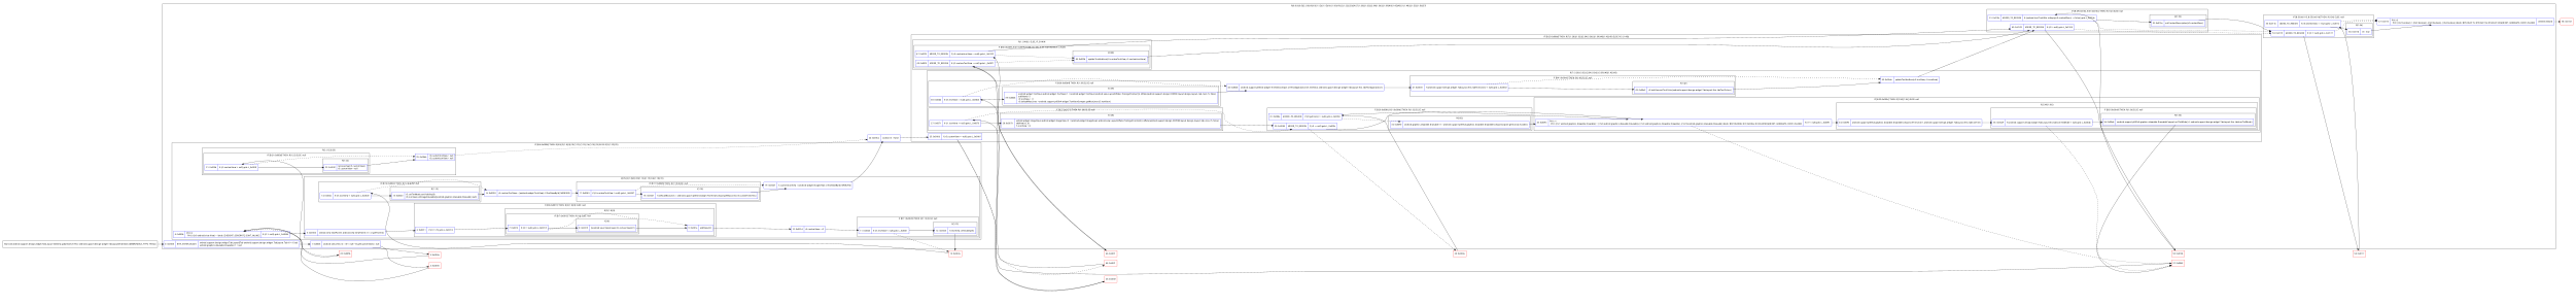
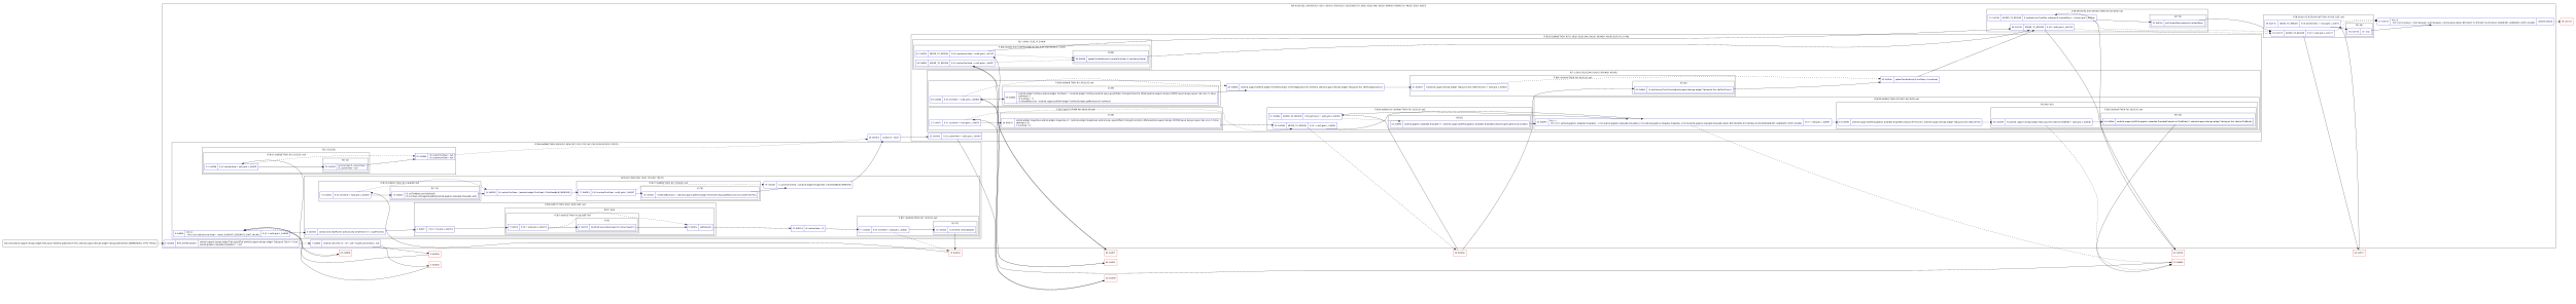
  digraph {
    fontname="Roboto Condensed"
    rankdir=LR
    node [color=blue fontname="Roboto Condensed" shape=record]
    edge [fontname="Roboto Condensed"]
    n1 [label="{8\:\ 0x0015|((android.view.ViewGroup) r3).removeView(r2)\l}"]
    n2 [label="{7\:\ 0x0013|if (r3 != null) goto L_0x0015\l}"]
    n3 [label="{9\:\ 0x001a|addView(r2)\l}"]
    n4 [label="{6\:\ 0x0011|if (r3 != r5) goto L_0x0013\l}"]
    n5 [label="{12\:\ 0x0025|r5.textView.setVisibility(8)\l}"]
    n6 [label="{11\:\ 0x0023|if (r5.textView != null) goto L_0x0025\l}"]
    n7 [label="{15\:\ 0x002e|r5.setTintMode.setVisibility(8)\lr5.iconView.setImageDrawable((android.graphics.drawable.Drawable) null)\l}"]
    n8 [label="{14\:\ 0x002c|if (r5.iconView != null) goto L_0x002e\l}"]
    n9 [label="{18\:\ 0x0047|r5.defaultMaxLines = android.support.p000v4.widget.TextViewCompat.getMaxLines(r5.customTextView)\l}"]
    n10 [label="{17\:\ 0x0045|if (r5.customTextView != null) goto L_0x0047\l}"]
    n11 [label="{5\:\ 0x000d|android.view.ViewParent android.view.ViewParent r3 = r2.getParent()\l}"]
    n12 [label="{10\:\ 0x001d|r5.customView = r2\l}"]
    n13 [label="{16\:\ 0x0038|r5.customTextView = (android.widget.TextView) r2.findViewById(16908308)\l}"]
    n14 [label="{19\:\ 0x004f|r5.customIconView = (android.widget.ImageView) r2.findViewById(16908294)\l}"]
    n15 [label="{22\:\ 0x005f|removeView(r5.customView)\lr5.customView = null\l}"]
    n16 [label="{21\:\ 0x005d|if (r5.customView != null) goto L_0x005f\l}"]
    n17 [label="{23\:\ 0x0066|r5.customTextView = null\lr5.customIconView = null\l}"]
    n18 [label="{4\:\ 0x000b|PHI: r2 \l  PHI: (r2v0 android.view.View) =  binds: [] A[DONT_GENERATE, DONT_INLINE]\l|if (r2 != null) goto L_0x000d\l}"]
    n19 [label="{28\:\ 0x0073|android.widget.ImageView android.widget.ImageView r2 = (android.widget.ImageView) android.view.LayoutInflater.from(getContext()).inflate(android.support.design.C0059R.layout.design_layout_tab_icon, r5, false)\laddView(r2, 0)\lr5.iconView = r2\l}"]
    n20 [label="{27\:\ 0x0071|if (r1.iconView == null) goto L_0x0073\l}"]
    n21 [label="{42\:\ 0x00e2|r5.textView.setTextColor(android.support.design.widget.TabLayout.this.tabTextColors)\l}"]
    n22 [label="{41\:\ 0x00e0|if (android.support.design.widget.TabLayout.this.tabTextColors != null) goto L_0x00e2\l}"]
    n23 [label="{32\:\ 0x0090|android.graphics.drawable.Drawable r1 = android.support.p000v4.graphics.drawable.DrawableCompat.wrap(r0.getIcon()).mutate()\l}"]
    n24 [label="{29\:\ 0x0088|ADDED_TO_REGION\l|if (r0 == null) goto L_0x009c\l}"]
    n25 [label="{31\:\ 0x008e|ADDED_TO_REGION\l|if (r0.getIcon() == null) goto L_0x009c\l}"]
    n26 [label="{36\:\ 0x00ab|android.support.p000v4.graphics.drawable.DrawableCompat.setTintMode(r1, android.support.design.widget.TabLayout.this.tabIconTintMode)\l}"]
    n27 [label="{35\:\ 0x00a9|if (android.support.design.widget.TabLayout.this.tabIconTintMode != null) goto L_0x00ab\l}"]
    n28 [label="{34\:\ 0x009e|android.support.p000v4.graphics.drawable.DrawableCompat.setTintList(r1, android.support.design.widget.TabLayout.this.tabIconTint)\l}"]
    n29 [label="{33\:\ 0x009c|PHI: r1 \l  PHI: (r1v7 android.graphics.drawable.Drawable) = (r1v0 android.graphics.drawable.Drawable), (r1v0 android.graphics.drawable.Drawable), (r1v22 android.graphics.drawable.Drawable) binds: [B:29:0x0088, B:31:0x008e, B:32:0x0090] A[DONT_GENERATE, DONT_INLINE]\l|if (r1 != null) goto L_0x009e\l}"]
    n30 [label="{39\:\ 0x00b6|android.widget.TextView android.widget.TextView r1 = (android.widget.TextView) android.view.LayoutInflater.from(getContext()).inflate(android.support.design.C0059R.layout.design_layout_tab_text, r5, false)\laddView(r1)\lr5.textView = r1\lr5.defaultMaxLines = android.support.p000v4.widget.TextViewCompat.getMaxLines(r5.textView)\l}"]
    n31 [label="{38\:\ 0x00b4|if (r5.textView == null) goto L_0x00b6\l}"]
    n32 [label="{40\:\ 0x00d3|android.support.p000v4.widget.TextViewCompat.setTextAppearance(r5.textView, android.support.design.widget.TabLayout.this.tabTextAppearance)\l}"]
    n33 [label="{43\:\ 0x00eb|updateTextAndIcon(r5.textView, r5.iconView)\l}"]
    n34 [label="{48\:\ 0x00fb|updateTextAndIcon(r5.customTextView, r5.customIconView)\l}"]
    n35 [label="{45\:\ 0x00f5|ADDED_TO_REGION\l|if (r5.customTextView == null) goto L_0x00f7\l}"]
    n36 [label="{47\:\ 0x00f9|ADDED_TO_REGION\l|if (r5.customIconView == null) goto L_0x0102\l}"]
    n37 [label="{25\:\ 0x006d|if (r5.customView == null) goto L_0x006f\l}"]
    n38 [label="{52\:\ 0x010e|setContentDescription(r0.contentDesc)\l}"]
    n39 [label="{49\:\ 0x0102|ADDED_TO_REGION\l|if (r0 != null) goto L_0x0104\l}"]
    n40 [label="{51\:\ 0x010c|ADDED_TO_REGION\l|if (android.text.TextUtils.isEmpty(r0.contentDesc) == false) goto L_0x010e\l}"]
    n41 [label="{56\:\ 0x011d|r3 = true\l}"]
    n42 [label="{53\:\ 0x0115|ADDED_TO_REGION\l|if (r0 != null) goto L_0x0117\l}"]
    n43 [label="{55\:\ 0x011b|ADDED_TO_REGION\l|if (r0.isSelected() == true) goto L_0x011d\l}"]
    n44 [label="{0\:\ 0x0000|MTH_ENTER_BLOCK\l|android.support.design.widget.TabLayout$Tab android.support.design.widget.TabLayout.Tab r0 = r5.tab\landroid.graphics.drawable.Drawable r1 = null\l}"]
    n45 [label="{1\:\ 0x0003|android.view.View r2 = r0 != null ? r0.getCustomView() : null\l}"]
    n46 [label="{24\:\ 0x006a|boolean r3 = false\l}"]
    n47 [label="{57\:\ 0x011e|PHI: r3 \l  PHI: (r3v1 boolean) = (r3v0 boolean), (r3v0 boolean), (r3v2 boolean) binds: [B:53:0x0115, B:55:0x011b, B:56:0x011d] A[DONT_GENERATE, DONT_INLINE]\l|setSelected(r3)\l}"]
    n48 [color=red label="{13\:\ 0x002a}"]
    n49 [color=red label="{20\:\ 0x005b}"]
    n50 [color=red label="{30\:\ 0x008a}"]
    n51 [color=red label="{37\:\ 0x00b2}"]
    n52 [color=red label="{46\:\ 0x00f7}"]
    n53 [color=red label="{26\:\ 0x006f}"]
    n54 [color=red label="{44\:\ 0x00f3}"]
    n55 [color=red label="{50\:\ 0x0104}"]
    n56 [color=red label="{54\:\ 0x0117}"]
    n57 [color=red label="{2\:\ 0x0005}"]
    n58 [color=red label="{3\:\ 0x000a}"]
    n59 [color=red label="{58\:\ 0x0121}"]
    n60 [label="{final void android.support.design.widget.TabLayout.TabView.update((r5v0 'this' android.support.design.widget.TabLayout$TabView A[IMMUTABLE_TYPE, THIS])) }" color=""]
    subgraph cluster_1 {
      label="R(8:0|1|(8:5|(2:(1:8)|9)|10|(1:12)|(1:15)|16|(1:18)|19)(2:(1:22)|23)|24|(7:(1:28)|(1:32)|(2:34|(1:36))|(1:39)|40|(1:42)|43)(1:(1:48))|(1:52)|(1:56)|57)"
      n44
      n45
      n46
      n47
      subgraph cluster_2 {
        label="IF [B:4:0x000b] THEN: R(8:5|(2:(1:8)|9)|10|(1:12)|(1:15)|16|(1:18)|19) ELSE: R(2:(1:22)|23)"
        n18
        subgraph cluster_3 {
          label="R(8:5|(2:(1:8)|9)|10|(1:12)|(1:15)|16|(1:18)|19)"
          n11
          n12
          n13
          n14
          subgraph cluster_4 {
            label="IF [B:6:0x0011] THEN: R(2:(1:8)|9) ELSE: null"
            n4
            subgraph cluster_5 {
              label="R(2:(1:8)|9)"
              n3
              subgraph cluster_6 {
                label="IF [B:7:0x0013] THEN: R(1:8) ELSE: null"
                n2
                subgraph cluster_7 {
                  label="R(3:8)"
                  n1
                }
              }
            }
          }
          subgraph cluster_8 {
            label="IF [B:11:0x0023] THEN: R(1:12) ELSE: null"
            n6
            subgraph cluster_9 {
              label="R(1:12)"
              n5
            }
          }
          subgraph cluster_10 {
            label="IF [B:14:0x002c] THEN: R(1:15) ELSE: null"
            n8
            subgraph cluster_11 {
              label="R(1:15)"
              n7
            }
          }
          subgraph cluster_12 {
            label="IF [B:17:0x0045] THEN: R(1:18) ELSE: null"
            n10
            subgraph cluster_13 {
              label="R(1:18)"
              n9
            }
          }
        }
        subgraph cluster_14 {
          label="R(2:(1:22)|23)"
          n17
          subgraph cluster_15 {
            label="IF [B:21:0x005d] THEN: R(1:22) ELSE: null"
            n16
            subgraph cluster_16 {
              label="R(1:22)"
              n15
            }
          }
        }
      }
      subgraph cluster_17 {
        label="IF [B:25:0x006d] THEN: R(7:(1:28)|(1:32)|(2:34|(1:36))|(1:39)|40|(1:42)|43) ELSE: R(1:(1:48))"
        n37
        subgraph cluster_18 {
          label="R(7:(1:28)|(1:32)|(2:34|(1:36))|(1:39)|40|(1:42)|43)"
          n32
          n33
          subgraph cluster_19 {
            label="IF [B:27:0x0071] THEN: R(1:28) ELSE: null"
            n20
            subgraph cluster_20 {
              label="R(1:28)"
              n19
            }
          }
          subgraph cluster_21 {
            label="IF [B:41:0x00e0] THEN: R(1:42) ELSE: null"
            n22
            subgraph cluster_22 {
              label="R(1:42)"
              n21
            }
          }
          subgraph cluster_23 {
            label="IF [B:29:0x0088, B:31:0x008e] THEN: R(1:32) ELSE: null"
            n24
            n25
            subgraph cluster_24 {
              label="R(0:32)"
              n23
            }
          }
          subgraph cluster_25 {
            label="IF [B:33:0x009c] THEN: R(2:34|(1:36)) ELSE: null"
            n29
            subgraph cluster_26 {
              label="R(2:34|(1:36))"
              n28
              subgraph cluster_27 {
                label="IF [B:35:0x00a9] THEN: R(1:36) ELSE: null"
                n27
                subgraph cluster_28 {
                  label="R(1:36)"
                  n26
                }
              }
            }
          }
          subgraph cluster_29 {
            label="IF [B:38:0x00b4] THEN: R(1:39) ELSE: null"
            n31
            subgraph cluster_30 {
              label="R(1:39)"
              n30
            }
          }
        }
        subgraph cluster_31 {
          label="R(1:(1:48)) | ELSE_IF_CHAIN\l"
          subgraph cluster_32 {
            label="IF [B:45:0x00f5, B:47:0x00f9] THEN: R(1:48) ELSE: null | ELSE_IF_CHAIN\l"
            n35
            n36
            subgraph cluster_33 {
              label="R(3:48)"
              n34
            }
          }
        }
      }
      subgraph cluster_34 {
        label="IF [B:49:0x0102, B:51:0x010c] THEN: R(1:52) ELSE: null"
        n39
        n40
        subgraph cluster_35 {
          label="R(1:52)"
          n38
        }
      }
      subgraph cluster_36 {
        label="IF [B:53:0x0115, B:55:0x011b] THEN: R(1:56) ELSE: null"
        n42
        n43
        subgraph cluster_37 {
          label="R(1:56)"
          n41
        }
      }
    }
    n1 -> n3
    n2 -> n1
    n2 -> n3 [style=dashed]
    n3 -> n12
    n4 -> n2
    n5 -> n48
    n6 -> n5
    n6 -> n48 [style=dashed]
    n7 -> n13
    n8 -> n7
    n8 -> n13 [style=dashed]
    n9 -> n14
    n10 -> n9
    n10 -> n14 [style=dashed]
    n11 -> n4
    n12 -> n6
    n13 -> n10
    n14 -> n46
    n15 -> n17
    n16 -> n15
    n16 -> n17 [style=dashed]
    n17 -> n46 [style=dashed]
    n18 -> n11
    n18 -> n49 [style=dashed]
    n19 -> n24
    n20 -> n19
    n20 -> n24 [style=dashed]
    n21 -> n33
-   n22 -> n21
+   n50 -> n21
    n22 -> n33 [style=dashed]
    n23 -> n29
    n24 -> n29
    n24 -> n50 [style=dashed]
    n25 -> n23 [style=dashed]
    n25 -> n29
    n26 -> n51
    n27 -> n26
    n27 -> n51 [style=dashed]
    n28 -> n27
    n29 -> n28
    n29 -> n51 [style=dashed]
    n30 -> n32
    n31 -> n30
    n31 -> n32 [style=dashed]
    n32 -> n22
    n33 -> n39
    n34 -> n39
    n35 -> n34 [style=dashed]
    n35 -> n52
    n36 -> n34 [style=dashed]
    n36 -> n39
    n37 -> n53
-   n37 -> n54 [style=dashed]
+   n31 -> n54 [style=dashed]
    n38 -> n42
    n39 -> n42 [style=dashed]
    n39 -> n55
    n40 -> n38
    n40 -> n42 [style=dashed]
    n41 -> n47
    n42 -> n47 [style=dashed]
    n42 -> n56
    n43 -> n41
    n43 -> n47 [style=dashed]
    n44 -> n45
    n45 -> n57
    n45 -> n58
    n46 -> n37
    n47 -> n59
    n48 -> n8
    n49 -> n16
    n50 -> n25
    n51 -> n31
    n52 -> n36
    n53 -> n20
    n54 -> n35
    n55 -> n40
    n56 -> n43
    n57 -> n18
    n58 -> n18
    n60 -> n44
  }
